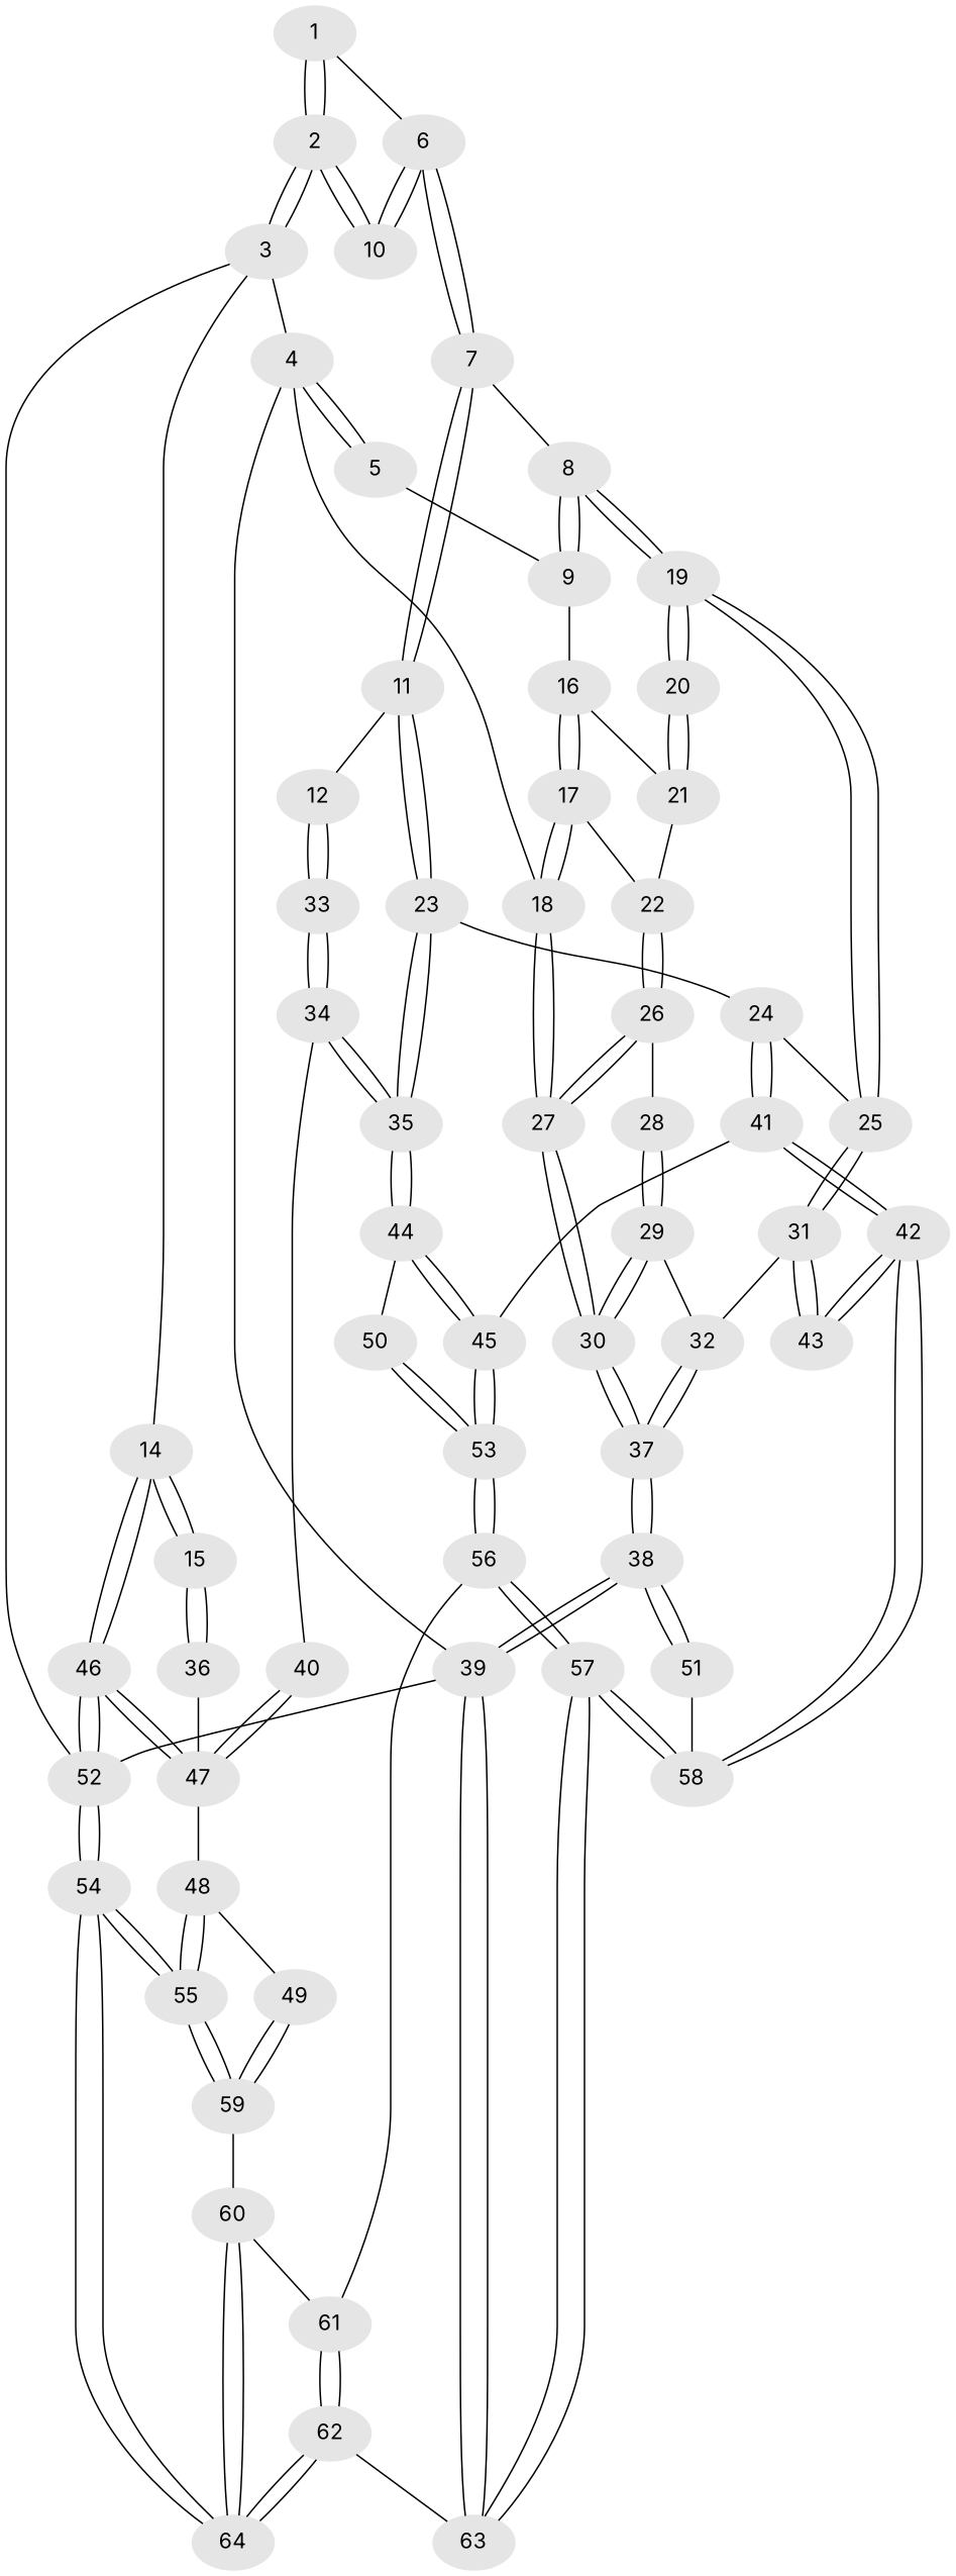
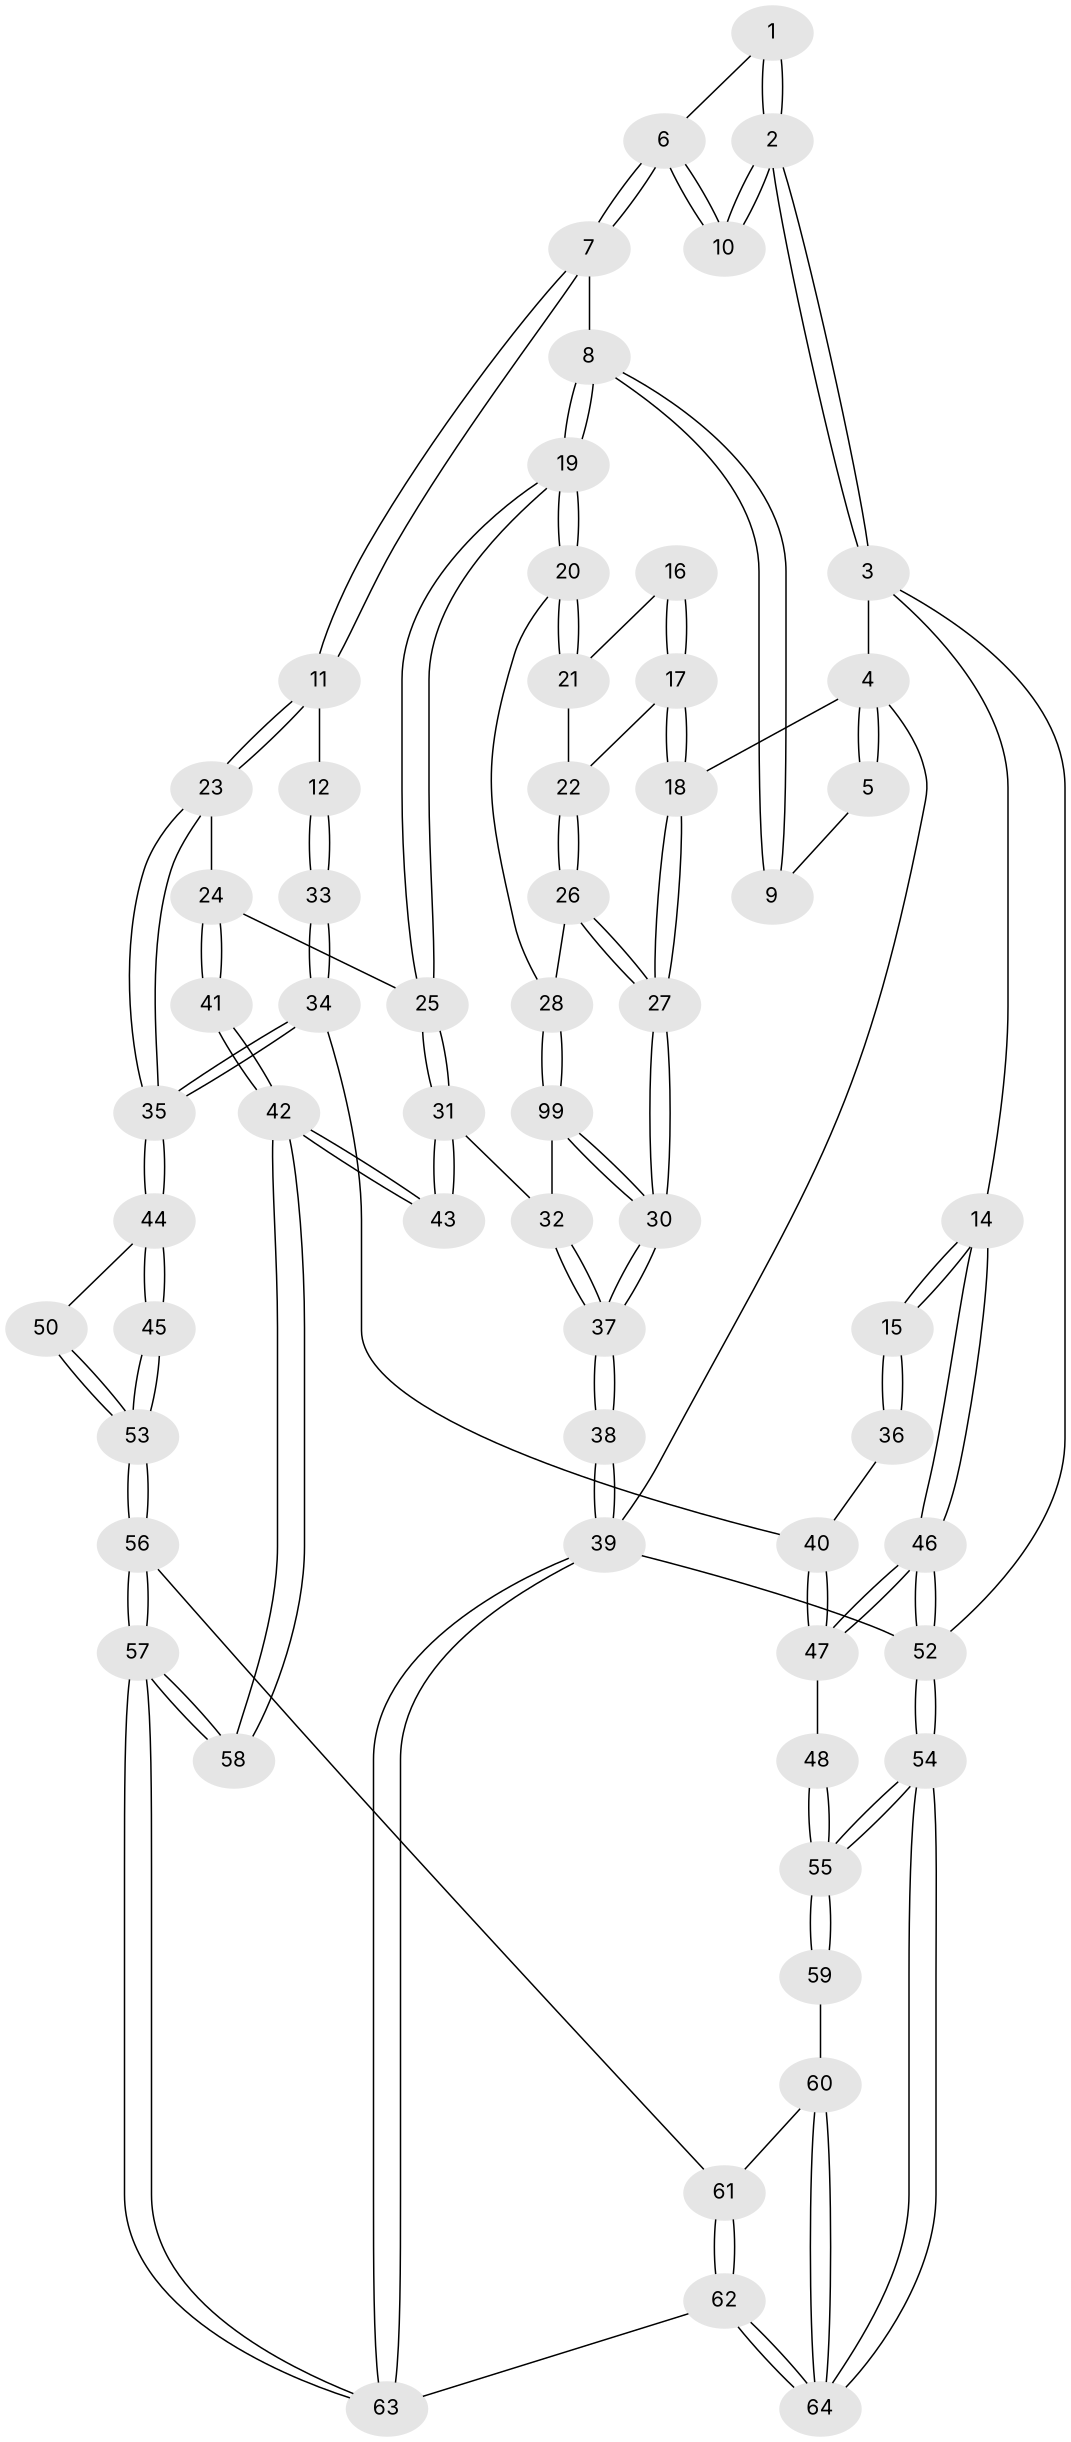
  graph {
    fontname=Inter
    node [color=gray90 fontname=Inter style=filled]
    edge [fontname=Inter]
    1
    2
    6
    3
    10
    7
    4
    14
    52
    5
    18
    39
    15
    46
    54
    9
    27
    63
    16
    8
    11
    19
    12
    23
    20
    25
    17
    21
    33
    24
    35
    34
    36
    47
    40
    22
    26
    30
    28
    31
-   29
+   29 [label=99]
    41
    44
    42
    45
    32
    43
    37
    38
    50
-   51
    58
    48
    53
    56
-   49
    55
    59
    60
    64
    57
    61
    62
    1 -- 2
    1 -- 2
    1 -- 6
    2 -- 3
    2 -- 3
    2 -- 10
    2 -- 10
    6 -- 10
    6 -- 10
    6 -- 7
    6 -- 7
    3 -- 4
    3 -- 14
    3 -- 52
    7 -- 8
    7 -- 11
    7 -- 11
    4 -- 5
    4 -- 5
    4 -- 18
    4 -- 39
    14 -- 15
    14 -- 15
    14 -- 46
    14 -- 46
    52 -- 54
    52 -- 54
    5 -- 9
    18 -- 27
    18 -- 27
    39 -- 52
    39 -- 63
    39 -- 63
    15 -- 36
    15 -- 36
    46 -- 52
    46 -- 52
    46 -- 47
    46 -- 47
    54 -- 55
    54 -- 55
    54 -- 64
    54 -- 64
-   9 -- 16
    27 -- 30
    27 -- 30
    16 -- 17
    16 -- 17
    16 -- 21
    8 -- 9
    8 -- 9
    8 -- 19
    8 -- 19
    11 -- 12
    11 -- 23
    11 -- 23
    19 -- 20
    19 -- 20
    19 -- 25
    19 -- 25
    12 -- 33
    12 -- 33
    23 -- 24
    23 -- 35
    23 -- 35
    20 -- 21
    20 -- 21
+   20 -- 28
    25 -- 31
    25 -- 31
    17 -- 18
    17 -- 18
    17 -- 22
    21 -- 22
    33 -- 34
    33 -- 34
    24 -- 25
    24 -- 41
    24 -- 41
    35 -- 44
    35 -- 44
    34 -- 35
    34 -- 35
    34 -- 40
-   36 -- 47
+   36 -- 40
    47 -- 48
    40 -- 47
    40 -- 47
    22 -- 26
    22 -- 26
    26 -- 27
    26 -- 27
    26 -- 28
    30 -- 37
    30 -- 37
    28 -- 29
    28 -- 29
    31 -- 32
    31 -- 43
    31 -- 43
    29 -- 30
    29 -- 30
    29 -- 32
    41 -- 42
    41 -- 42
-   41 -- 45
    44 -- 45
    44 -- 45
    44 -- 50
    42 -- 43
    42 -- 43
    42 -- 58
    42 -- 58
    45 -- 53
    45 -- 53
    32 -- 37
    32 -- 37
    37 -- 38
    37 -- 38
    38 -- 39
    38 -- 39
-   38 -- 51
-   38 -- 51
    50 -- 53
    50 -- 53
-   51 -- 58
-   48 -- 49
    48 -- 55
    48 -- 55
    53 -- 56
    53 -- 56
    56 -- 57
    56 -- 57
    56 -- 61
-   49 -- 59
-   49 -- 59
    55 -- 59
    55 -- 59
    59 -- 60
    60 -- 64
    60 -- 64
    60 -- 61
    57 -- 63
    57 -- 63
    57 -- 58
    57 -- 58
    61 -- 62
    61 -- 62
    62 -- 63
    62 -- 64
    62 -- 64
  }
